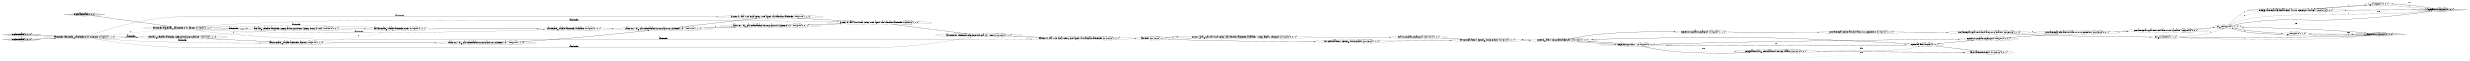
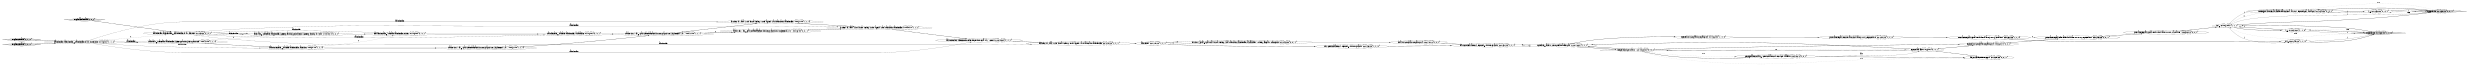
  digraph {
    rankdir=LR
    node [fillcolor=white shape=ellipse style=filled]
    edge [style=bold]
    n1 [label="Dataset<Row> df2 = spark.createDataFrame(Lists.newArrayList(new SimpleRecord(2,\"b\")),)@@@8@@@['0', '0', '1']"]
    n2 [label="df1.select(\"id\",\"data\").write().format(\"iceberg\").mode(\"append\").save(loadLocation(tableIdentifier))@@@9@@@['1', '1', '1']"]
    n3 [label="table.newDelete().deleteFromRowFilter(Expressions.equal(\"id\",1)).commit()@@@10@@@['1', '1', '1']"]
    n4 [label="Table filesTable = loadTable(tableIdentifier,\"all_data_files\")@@@6@@@['0', '0', '1']"]
    n5 [label="Dataset<Row> df1 = spark.createDataFrame(Lists.newArrayList(new SimpleRecord(1,\"a\")),)@@@7@@@['1', '1', '1']"]
    n6 [label="df1.select(\"id\",\"data\").write().format(\"iceberg\").mode(\"append\").save(loadLocation(tableIdentifier))@@@8@@@['1', '1', '0']"]
    n7 [label="df2.select(\"id\",\"data\").write().format(\"iceberg\").mode(\"append\").save(loadLocation(tableIdentifier))@@@11@@@['1', '1', '1']"]
    n8 [label="table.refresh()@@@12@@@['1', '1', '1']"]
    n9 [label="Table entriesTable = loadTable(tableIdentifier,\"entries\")@@@5@@@['0', '0', '1']"]
    n10 [label="InputFile in = table.io().newInputFile(manifest.path())@@@17@@@['1', '1', '1']"]
    n11 [label="(Integer)record.get(\"status\") < 2@@@20@@@['0', '0', '1']" shape=diamond]
    n12 [label="List<GenericData.Record> expected = Lists.newArrayList()@@@15@@@['1', '1', '1']"]
    n13 [label="expected.sort(Comparator.comparing(null))@@@26@@@['1', '1', '0']"]
    n14 [label="file.put(0,FileContent.DATA.id())@@@22@@@['0', '0', '1']"]
    n15 [label="expected.add(file)@@@23@@@['0', '0', '1']"]
    n16 [label="GenericData.Record file = (GenericData.Record)record.get(\"data_file\")@@@21@@@['0', '0', '1']"]
    n17 [label="expected.sort(Comparator.comparing(null))@@@28@@@['0', '0', '1']"]
    n18 [label="Assert.assertEquals(\"Entries table should have 3 rows\",3,expected.size())@@@27@@@['1', '1', '0']"]
    n19 [fillcolor=lightgray label="testAllEntriesTable['0', '1', '0']" shape=diamond]
    n20 [label="TableIdentifier tableIdentifier = TableIdentifier.of(\"db\",\"entries_test\")@@@3@@@['1', '1', '0']"]
    n21 [label="TableIdentifier tableIdentifier = TableIdentifier.of(\"db\",\"files_test\")@@@3@@@['0', '0', '1']"]
    n22 [label="Table entriesTable = loadTable(tableIdentifier,\"all_entries\")@@@5@@@['1', '1', '0']"]
    n23 [label="Table table = createTable(tableIdentifier,SCHEMA,PartitionSpec.unpartitioned())@@@4@@@['1', '1', '0']"]
    n24 [label="i += 1@@@33@@@['0', '0', '1']"]
    n25 [label="TestHelpers.assertEqualsSafe(filesTable.schema().asStruct(),expected.get(i),actual.get(i))@@@34@@@['0', '0', '1']"]
    n26 [fillcolor=lightgray label="i < expected.size()@@@32@@@['0', '0', '1']" shape=diamond]
    n27 [label="Assert.assertEquals(\"Actual results should have two rows\",2,actual.size())@@@30@@@['0', '0', '1']"]
    n28 [label="int i = 0@@@31@@@['1', '1', '1']"]
    n29 [label="i += 1@@@31@@@['1', '1', '0']"]
    n30 [label="Assert.assertEquals(\"Files table should have two rows\",2,expected.size())@@@29@@@['0', '0', '1']"]
    n31 [label="actual.sort(Comparator.comparing(null))@@@14@@@['0', '0', '1']"]
    n32 [label="List<Row> actual = spark.read().format(\"iceberg\").load(loadLocation(tableIdentifier,\"all_data_files\")).orderBy(\"file_path\").collectAsList()@@@13@@@['0', '0', '1']"]
    n33 [fillcolor=lightgray label="i < expected.size()@@@30@@@['1', '1', '0']" shape=diamond]
    n34 [label="List<GenericData.Record> expected = Lists.newArrayList()@@@13@@@['1', '1', '0']"]
    n35 [fillcolor=lightgray label="testAllDataFilesTable['0', '0', '1']" shape=diamond]
    n36 [label="Table table = createTable(tableIdentifier,SCHEMA,PartitionSpec.builderFor(SCHEMA).identity(\"id\").build())@@@4@@@['0', '0', '1']"]
    n37 [label="Dataset<Row> df1 = spark.createDataFrame(Lists.newArrayList(new SimpleRecord(1,\"a\")),)@@@6@@@['1', '1', '0']"]
    n38 [label="int i = 0@@@29@@@['1', '1', '0']"]
    n39 [label="Assert.assertEquals(\"Actual results should have 3 rows\",3,actual.size())@@@28@@@['1', '1', '0']"]
    n40 [fillcolor=lightgray label="testAllEntriesTable['1', '0', '0']" shape=diamond]
    n1 -> n2
    n2 -> n3
    n3 -> n7
    n4 -> n5
    n5 -> n1 [label=0 style=dashed]
    n5 -> n1
    n5 -> n6
    n6 -> n2
    n7 -> n8
    n8 -> n32
    n8 -> n32 [label=0 style=dashed]
    n8 -> n34
    n9 -> n4
    n10 -> n11
    n10 -> n12
    n10 -> n13
    n11 -> n10
    n11 -> n14 [label=true style=dotted]
    n11 -> n15 [label=true style=dotted]
    n11 -> n16 [label=true style=dotted]
    n11 -> n16
    n11 -> n17
    n12 -> n10
    n13 -> n18
    n15 -> n10
    n15 -> n11
    n15 -> n14
    n15 -> n17
    n16 -> n14
    n16 -> n15 [label=file style=solid]
    n17 -> n30
    n18 -> n39
    n19 -> n20
    n20 -> n3 [label=tableIdentifier style=solid]
    n20 -> n6 [label=tableIdentifier style=solid]
    n20 -> n21 [label=0 style=dashed]
    n20 -> n22 [label=tableIdentifier style=solid]
    n20 -> n23
    n20 -> n23 [label=tableIdentifier style=solid]
    n21 -> n2 [label=tableIdentifier style=solid]
    n21 -> n4 [label=tableIdentifier style=solid]
    n21 -> n7 [label=tableIdentifier style=solid]
    n21 -> n9 [label=tableIdentifier style=solid]
    n21 -> n36 [label=tableIdentifier style=solid]
    n21 -> n36
    n22 -> n9 [label=0 style=dashed]
    n22 -> n37
    n23 -> n22
    n23 -> n36 [label=0 style=dashed]
    n24 -> n25 [label=i style=solid]
    n24 -> n26
    n24 -> n26 [label=i style=solid]
    n25 -> n24
    n26 -> n24 [label=true style=dotted]
    n26 -> n25 [label=true style=dotted]
    n26 -> n25
    n27 -> n28
    n28 -> n25 [label=i style=solid]
    n28 -> n25 [label=0 style=dashed]
    n28 -> n26 [label=i style=solid]
    n28 -> n26
    n28 -> n29
    n29 -> n28 [label=i]
    n29 -> n33
    n29 -> n33 [label=i style=solid]
    n30 -> n27
    n31 -> n12
    n32 -> n31
    n33 -> n28 [label=true style=dotted]
    n33 -> n28
    n33 -> n29 [label=true style=dotted]
    n34 -> n12
    n35 -> n21
    n36 -> n9
    n37 -> n5
-   n38 -> n28 [label=i style=solid]
+   n28 -> n38 [label=i style=solid]
    n38 -> n33
    n38 -> n33 [label=i style=solid]
    n39 -> n30 [label=0 style=dashed]
    n39 -> n38
    n40 -> n20
  }
